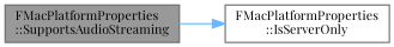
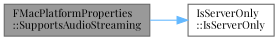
  digraph {
    rankdir=LR
    fontname="Playfair Display"
    node [fontname="Playfair Display" fontsize=10 shape=box style=filled]
    n1 [color=gray40 fillcolor=grey60 fontcolor=black height=0.2 label="FMacPlatformProperties\l::SupportsAudioStreaming" width=0.4]
-   n2 [color=grey40 fillcolor=white height=0.2 label="FMacPlatformProperties\l::IsServerOnly" width=0.4]
+   n2 [color=grey40 fillcolor=white height=0.2 label="IsServerOnly\l::IsServerOnly" width=0.4]
    n1 -> n2 [color=steelblue1 fontname="Playfair Display" fontsize=10 labelfontname=Helvetica labelfontsize=10 style=solid]
  }
